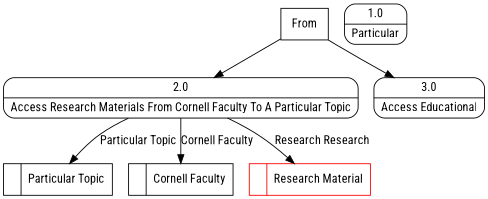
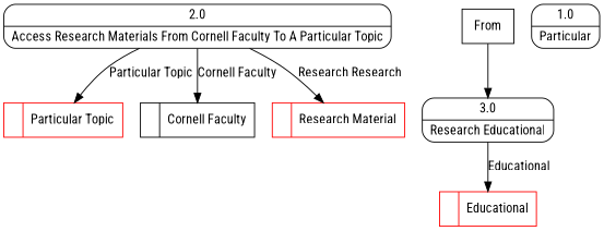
  digraph {
    fontname="Roboto Condensed"
    node [fontname="Roboto Condensed" shape=record]
    edge [fontname="Roboto Condensed"]
-   n1 [label="<f0>  |<f1> Particular Topic "]
+   n1 [label="<f0>  |<f1> Particular Topic " color=red]
    n2 [label="<f0>  |<f1> Cornell Faculty "]
+   n3 [color=red label="<f0>  |<f1> Educational "]
    n4 [color=red label="<f0>  |<f1> Research Material "]
    n5 [label=From shape=box]
    n6 [label="{<f0> 2.0|<f1> Access Research Materials From Cornell Faculty To A Particular Topic }" shape=Mrecord]
-   n7 [label="{<f0> 3.0|<f1> Access Educational }" shape=Mrecord]
+   n7 [label="{<f0> 3.0|<f1> Research Educational }" shape=Mrecord]
    n8 [label="{<f0> 1.0|<f1> Particular }" shape=Mrecord]
-   n5 -> n6
    n5 -> n7
    n6 -> n1 [label="Particular Topic"]
    n6 -> n2 [label="Cornell Faculty"]
    n6 -> n4 [label="Research Research"]
+   n7 -> n3 [label=Educational]
  }
